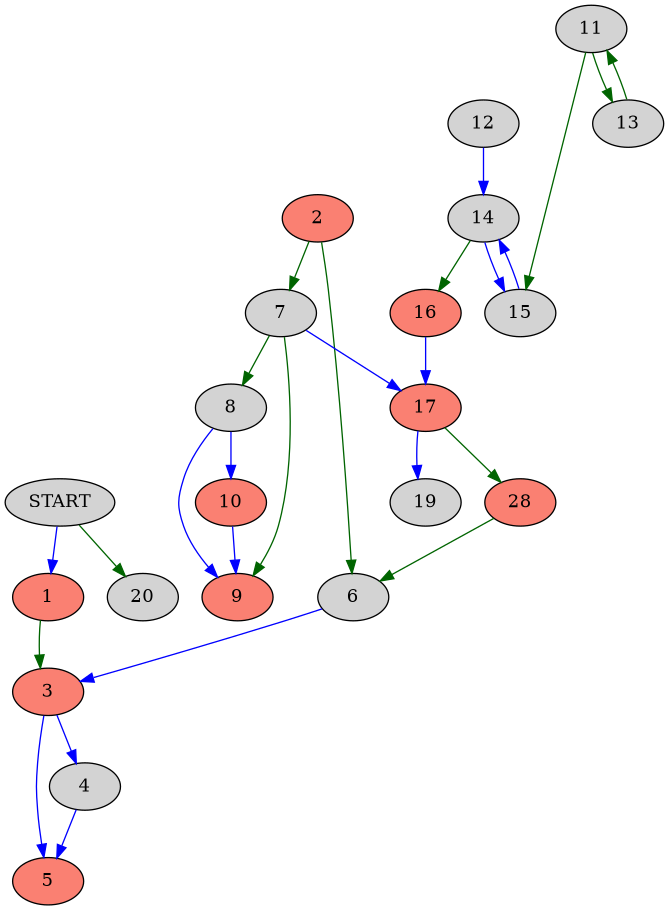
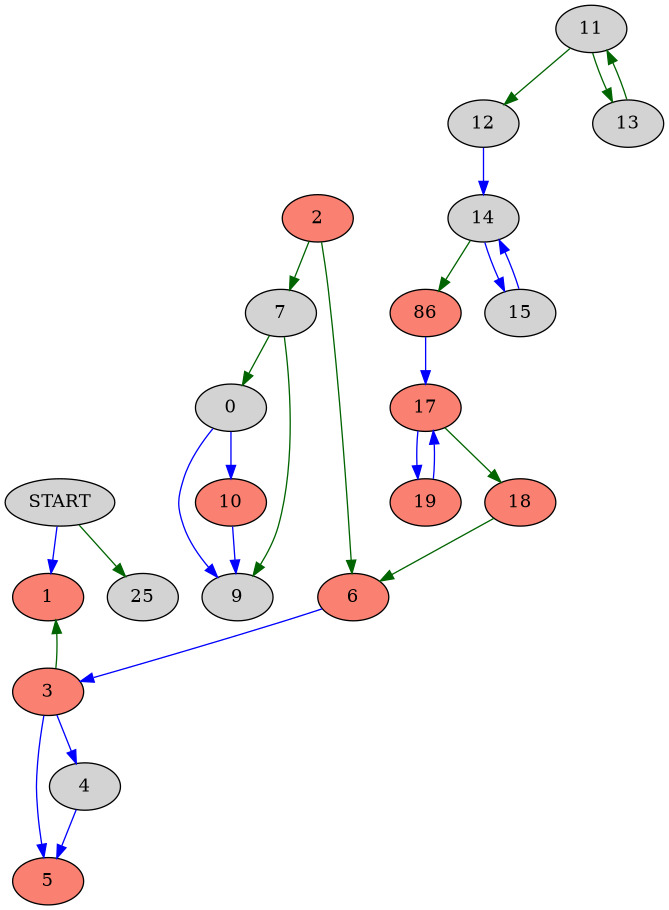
  digraph {
    node [fillcolor=lightgrey style=filled]
    edge [color=blue]
    n1 [label=START]
    1 [fillcolor=salmon]
-   20
+   20 [label=25]
    3 [fillcolor=salmon]
    2 [fillcolor=salmon]
-   6
+   6 [fillcolor=salmon]
    7
    4
    5 [fillcolor=salmon]
-   8
-   9 [fillcolor=salmon]
+   8 [label=0]
+   9
    10 [fillcolor=salmon]
    11
    12
    13
    14
    15
-   16 [fillcolor=salmon]
+   16 [fillcolor=salmon label=86]
    17 [fillcolor=salmon]
-   18 [fillcolor=salmon label=28]
-   19
+   18 [fillcolor=salmon]
+   19 [fillcolor=salmon]
    n1 -> 1
    n1 -> 20 [color=darkgreen]
-   1 -> 3 [color=darkgreen]
+   3 -> 1 [color=darkgreen]
    3 -> 4
    3 -> 5
    2 -> 6 [color=darkgreen]
    2 -> 7 [color=darkgreen]
    6 -> 3
    7 -> 8 [color=darkgreen]
    7 -> 9 [color=darkgreen]
    4 -> 5
    8 -> 9
    8 -> 10
    10 -> 9
-   11 -> 15 [color=darkgreen]
+   11 -> 12 [color=darkgreen]
    11 -> 13 [color=darkgreen]
    12 -> 14
    13 -> 11 [color=darkgreen]
    14 -> 15
    14 -> 16 [color=darkgreen]
    15 -> 14
    16 -> 17
    17 -> 18 [color=darkgreen]
    17 -> 19
    18 -> 6 [color=darkgreen]
-   7 -> 17
+   19 -> 17
  }
